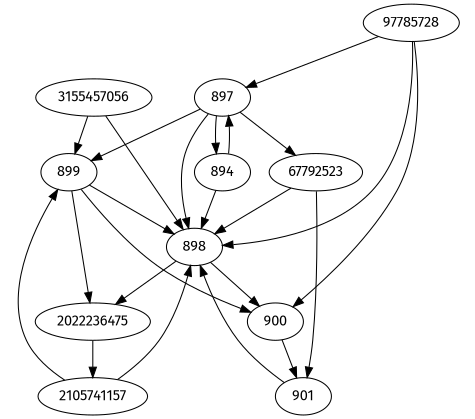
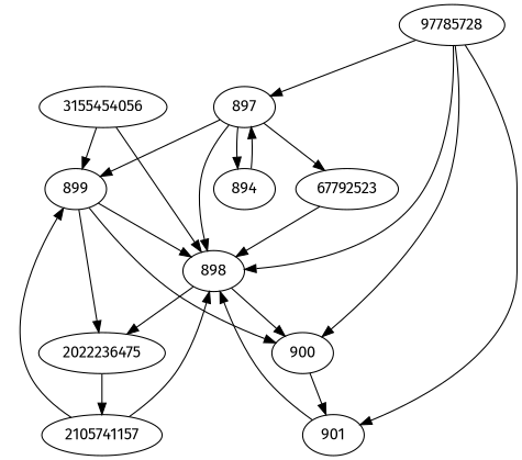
  strict digraph {
    fontname="Fira Sans"
    node [fontname="Fira Sans"]
    edge [fontname="Fira Sans"]
-   3155457056
+   3155457056 [label=3155454056]
    899
    898
    900
    2022236475
    897
    n7 [label=894]
    67792523
    901
    2105741157
    97785728
    3155457056 -> 899
    3155457056 -> 898
    899 -> 898
    899 -> 900
    899 -> 2022236475
    898 -> 900
    898 -> 2022236475
    900 -> 901
    2022236475 -> 2105741157
    897 -> 899
    897 -> 898
    897 -> n7
    897 -> 67792523
-   n7 -> 898
    n7 -> 897
    67792523 -> 898
    901 -> 898
    2105741157 -> 899
    2105741157 -> 898
    97785728 -> 898
    97785728 -> 900
    97785728 -> 897
-   67792523 -> 901
+   97785728 -> 901
  }
